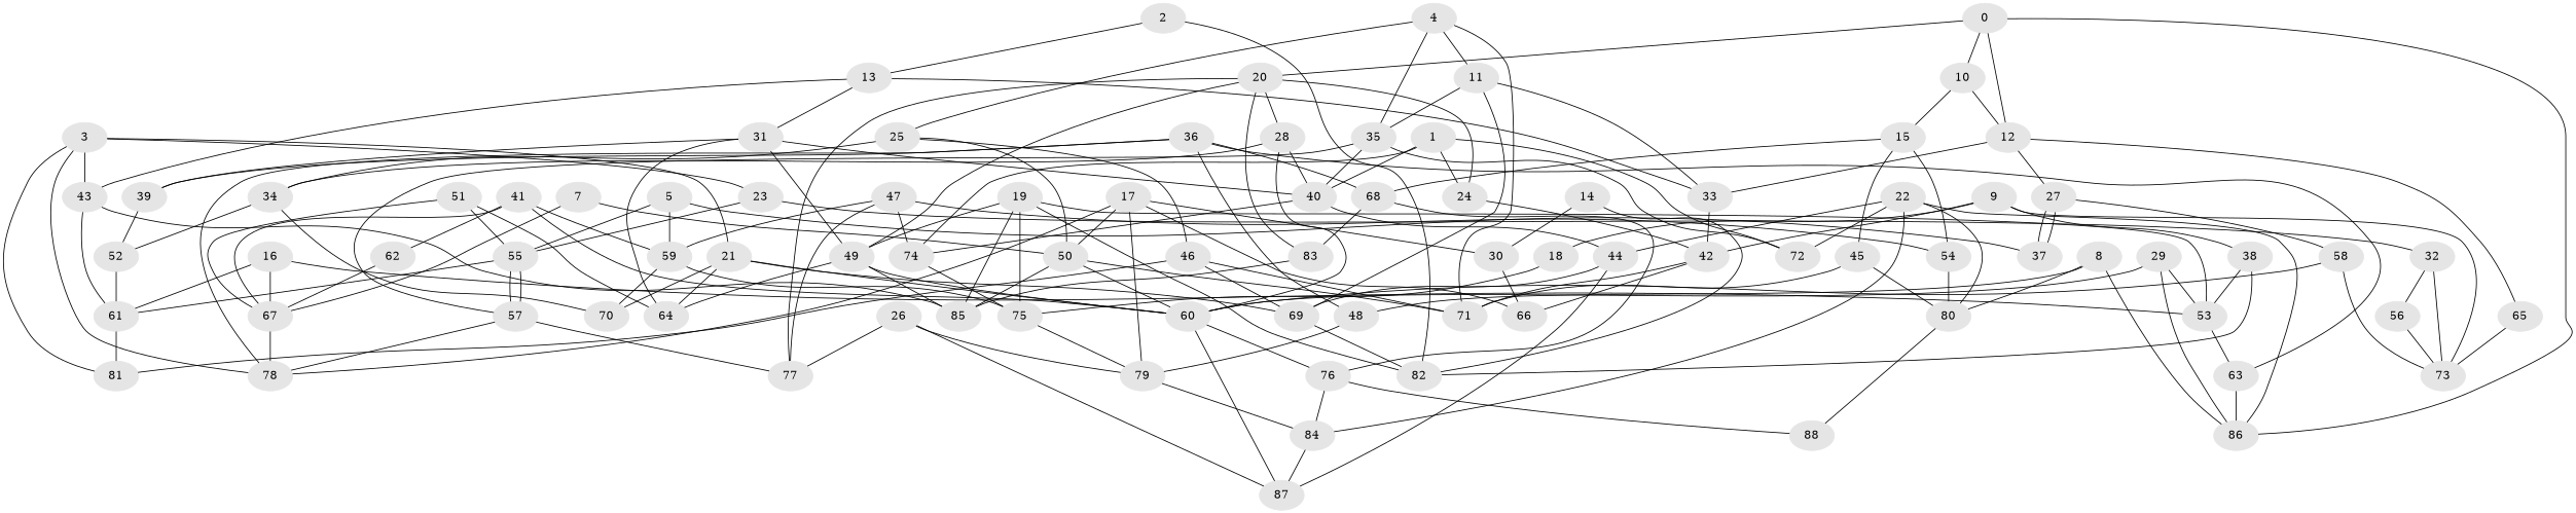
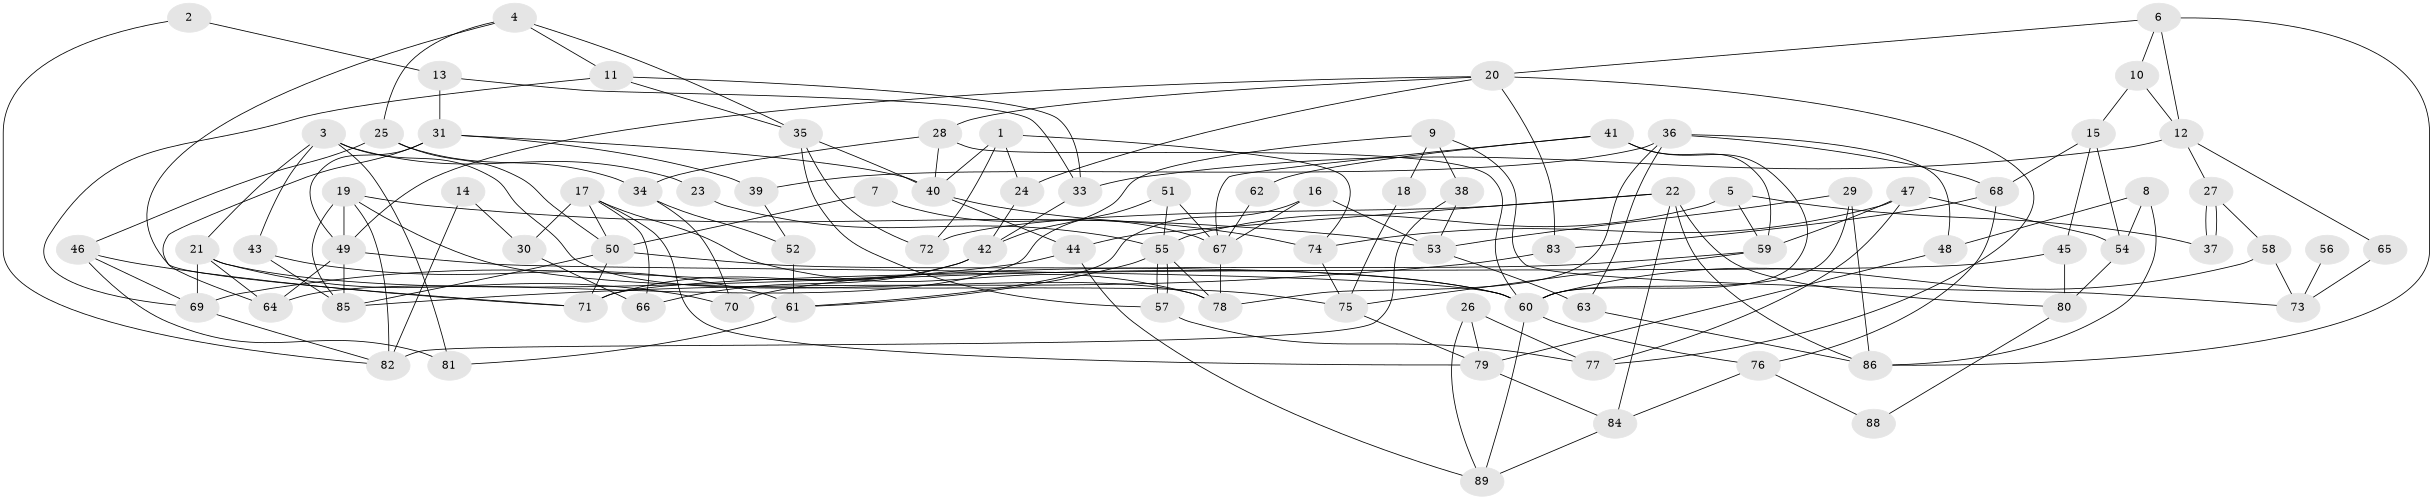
  graph {
    node [color=gray90 style=filled]
    1
    24
    40
    72
    74
    42
    44
    75
    2
    13
    82
    43
    33
    31
    3
    21
    23
    78
    81
    69
    60
    64
    70
    55
-   32
    61
    85
    4
    11
    25
    35
    71
    50
    34
    46
    57
    5
    37
    59
-   6 [label=0]
+   6
    10
    12
    20
    86
    15
    27
    65
    49
    28
    77
    83
    7
    67
    8
    48
    54
    79
    80
    9
    18
    38
    73
    53
    66
    45
    68
    58
    39
    14
    30
    76
    16
    63
    17
    84
    19
-   87
+   87 [label=89]
    22
    88
    56
    52
    26
    29
    36
    41
    62
    47
    51
    1 -- 24
    1 -- 40
    1 -- 72
    1 -- 74
    24 -- 42
    40 -- 74
    40 -- 44
    74 -- 75
    42 -- 71
    42 -- 66
    44 -- 69
    44 -- 87
    75 -- 79
    2 -- 13
    2 -- 82
-   13 -- 43
    13 -- 33
    13 -- 31
    43 -- 61
    43 -- 85
    33 -- 42
    31 -- 40
    31 -- 64
    31 -- 49
    31 -- 39
    3 -- 43
    3 -- 21
    3 -- 23
    3 -- 78
    3 -- 81
    21 -- 69
    21 -- 60
    21 -- 64
    21 -- 70
    23 -- 55
-   23 -- 32
    69 -- 82
    60 -- 76
    60 -- 87
-   57 -- 78
+   55 -- 78
    55 -- 61
    55 -- 57
    55 -- 57
-   32 -- 73
-   32 -- 56
    61 -- 81
    4 -- 11
    4 -- 25
    4 -- 35
    4 -- 71
    11 -- 33
    11 -- 69
    11 -- 35
    25 -- 50
    25 -- 34
    25 -- 46
    35 -- 40
    35 -- 72
    35 -- 57
    50 -- 60
    50 -- 85
    50 -- 71
    34 -- 70
    34 -- 52
    46 -- 81
    46 -- 69
    46 -- 71
    57 -- 77
    5 -- 55
    5 -- 37
    5 -- 59
    59 -- 75
    59 -- 70
    6 -- 10
    6 -- 12
    6 -- 20
    6 -- 86
    10 -- 12
    10 -- 15
    12 -- 33
    12 -- 27
    12 -- 65
    20 -- 24
    20 -- 49
    20 -- 28
    20 -- 77
    20 -- 83
    15 -- 54
    15 -- 45
    15 -- 68
    27 -- 37
    27 -- 37
    27 -- 58
    65 -- 73
    49 -- 60
    49 -- 64
    49 -- 85
    28 -- 40
    28 -- 60
    28 -- 34
    83 -- 85
    7 -- 50
    7 -- 67
    67 -- 78
    8 -- 86
    8 -- 48
-   8 -- 80
+   8 -- 54
    48 -- 79
    54 -- 80
    79 -- 84
    80 -- 88
    9 -- 42
    9 -- 18
    9 -- 38
    9 -- 73
    18 -- 75
    38 -- 82
    38 -- 53
    53 -- 63
    45 -- 71
    45 -- 80
    68 -- 83
    68 -- 76
    58 -- 60
    58 -- 73
    39 -- 52
    14 -- 82
    14 -- 30
    30 -- 66
    76 -- 84
    76 -- 88
    16 -- 61
    16 -- 67
    16 -- 53
    63 -- 86
    17 -- 78
    17 -- 50
    17 -- 79
    17 -- 66
    17 -- 30
    84 -- 87
    19 -- 75
    19 -- 82
    19 -- 85
    19 -- 49
    19 -- 53
    22 -- 72
    22 -- 44
    22 -- 86
    22 -- 80
    22 -- 84
    56 -- 73
    52 -- 61
    26 -- 77
    26 -- 79
    26 -- 87
    29 -- 60
    29 -- 86
    29 -- 53
    36 -- 78
    36 -- 48
    36 -- 68
    36 -- 39
    36 -- 63
    41 -- 60
    41 -- 59
    41 -- 67
    41 -- 62
    62 -- 67
    47 -- 74
    47 -- 59
    47 -- 77
    47 -- 54
    51 -- 64
    51 -- 55
    51 -- 67
  }
